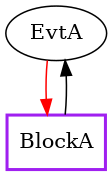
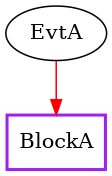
  digraph {
    node [beamproc=undefined bpentry=false bpexit=false cpu=0 fillcolor=white patentry=false pattern=A style=filled]
    EvtA [beamin=0 bpcstart=0 bpid=8 color=black evtno=15 fid=1 flags="0x00000002" gid=5 par="0x0000000000000001" patexit=false reqnobeam=0 shape=oval sid=2 tef=0 toffs=0 type=tmsg vacc=0]
    BlockA [color=purple flags="0x00108007" patexit=true penwidth=2 qhi=false qil=false qlo=true shape=rectangle tperiod=100000000 type=block]
    EvtA -> BlockA [color=red type=defdst]
-   BlockA -> EvtA [color=black type=altdst]
  }
